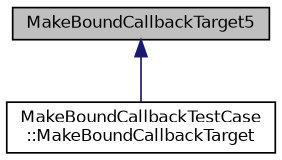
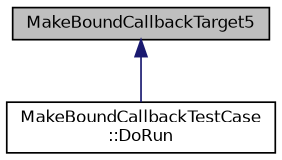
  digraph {
    rankdir=TB
    node [color=black fontname=Helvetica fontsize=10 shape=record style=filled]
    n1 [fillcolor=grey75 fontcolor=black height=0.2 label=MakeBoundCallbackTarget5 width=0.4]
-   n2 [fillcolor=white height=0.2 label="MakeBoundCallbackTestCase\l::MakeBoundCallbackTarget" width=0.4]
+   n2 [fillcolor=white height=0.2 label="MakeBoundCallbackTestCase\l::DoRun" width=0.4]
    n1 -> n2 [color=midnightblue dir=back fontname=Helvetica fontsize=10 labelfontname=Helvetica labelfontsize=10 style=solid]
  }
